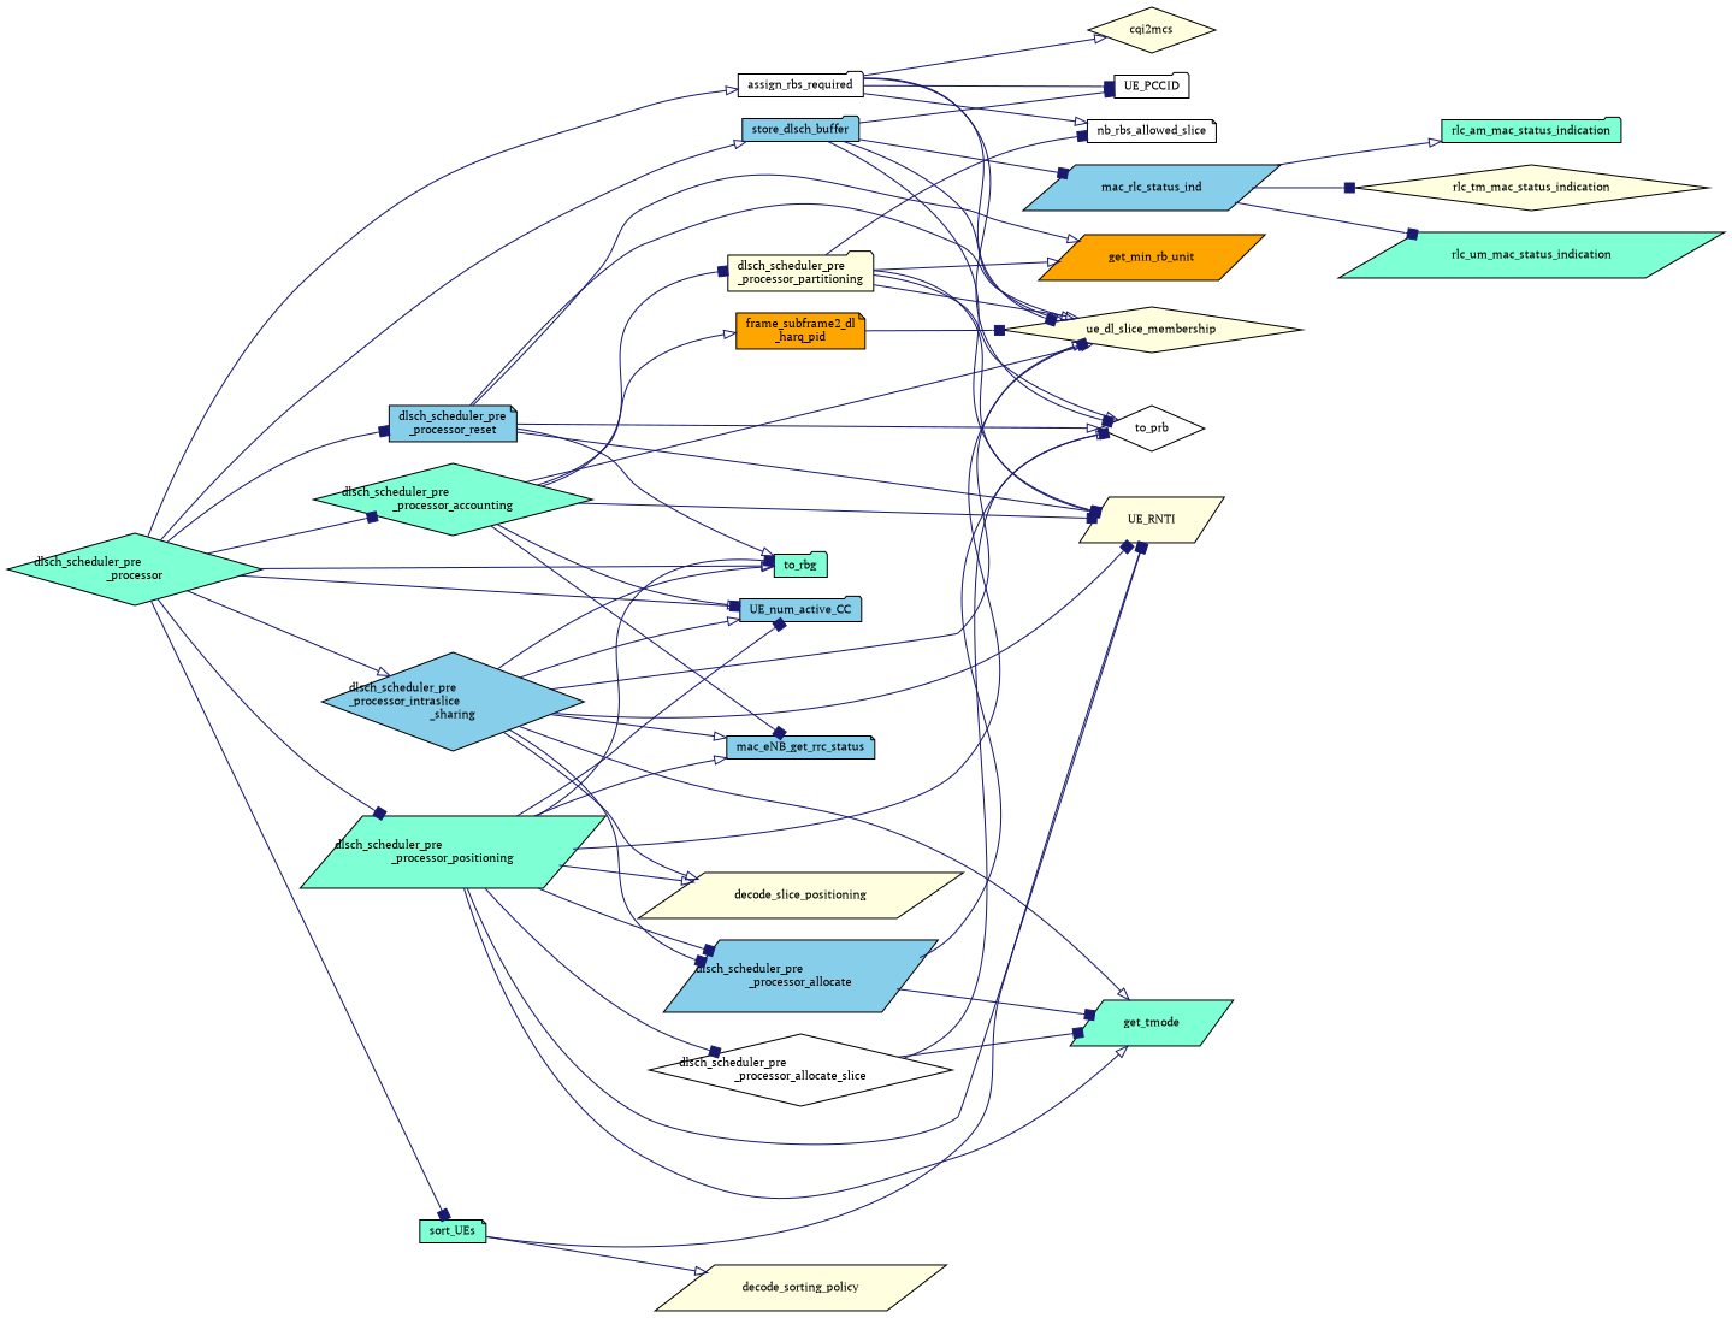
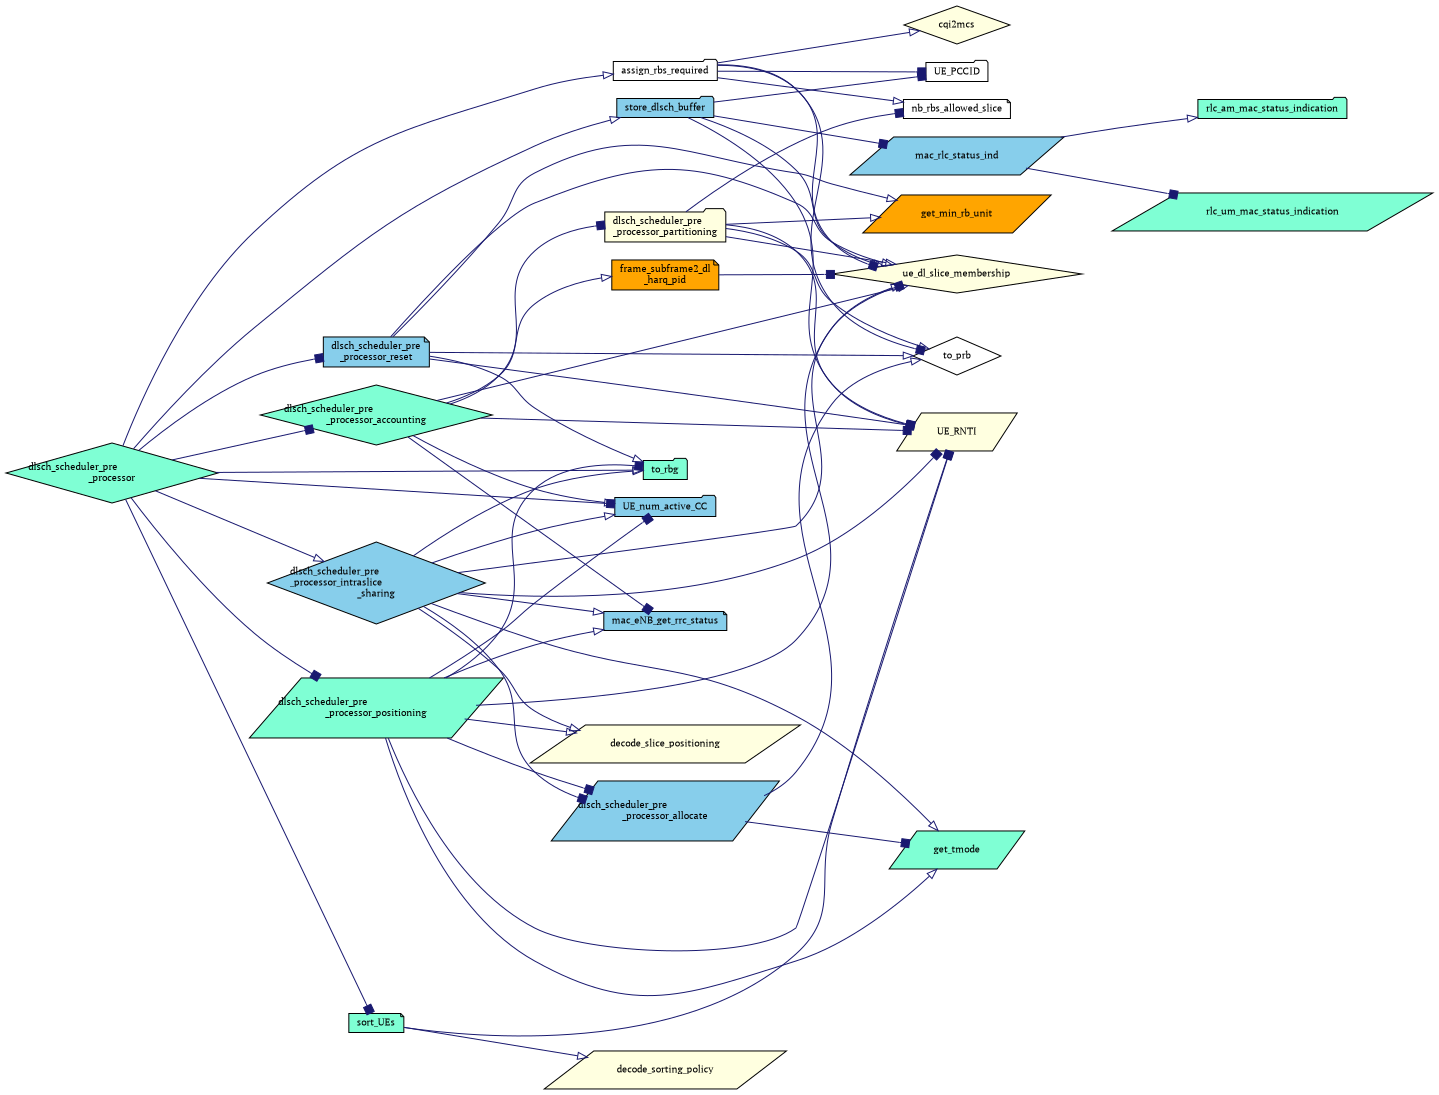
  digraph {
    fontname="PT Serif"
    rankdir=LR
    node [color=black fillcolor=aquamarine fontname="PT Serif" fontsize=10 shape=parallelogram style=filled]
    edge [arrowhead=box color=midnightblue fontname="PT Serif" fontsize=10 labelfontname=Helvetica labelfontsize=10 style=solid]
    n1 [fontcolor=black height=0.2 label="dlsch_scheduler_pre\l_processor" shape=diamond width=0.4]
    n2 [fillcolor=white height=0.2 label=assign_rbs_required shape=folder width=0.4]
    n3 [height=0.2 label="dlsch_scheduler_pre\l_processor_accounting" shape=diamond width=0.4]
    n4 [fillcolor=skyblue height=0.2 label=UE_num_active_CC shape=folder width=0.4]
    n5 [fillcolor=skyblue height=0.2 label="dlsch_scheduler_pre\l_processor_intraslice\l_sharing" shape=diamond width=0.4]
    n6 [height=0.2 label=to_rbg shape=folder width=0.4]
    n7 [height=0.2 label="dlsch_scheduler_pre\l_processor_positioning" width=0.4]
    n8 [fillcolor=skyblue height=0.2 label="dlsch_scheduler_pre\l_processor_reset" shape=note width=0.4]
    n9 [height=0.2 label=sort_UEs shape=note width=0.4]
    n10 [fillcolor=skyblue height=0.2 label=store_dlsch_buffer shape=folder width=0.4]
    n11 [fillcolor=lightyellow height=0.2 label=cqi2mcs shape=diamond width=0.4]
    n12 [fillcolor=white height=0.2 label=nb_rbs_allowed_slice shape=note width=0.4]
    n13 [fillcolor=white height=0.2 label=to_prb shape=diamond width=0.4]
    n14 [fillcolor=lightyellow height=0.2 label=ue_dl_slice_membership shape=diamond width=0.4]
    n15 [fillcolor=white height=0.2 label=UE_PCCID shape=folder width=0.4]
    n16 [fillcolor=lightyellow height=0.2 label="dlsch_scheduler_pre\l_processor_partitioning" shape=folder width=0.4]
    n17 [fillcolor=lightyellow height=0.2 label=UE_RNTI width=0.4]
    n18 [fillcolor=orange height=0.2 label="frame_subframe2_dl\l_harq_pid" shape=note width=0.4]
    n19 [fillcolor=skyblue height=0.2 label=mac_eNB_get_rrc_status shape=note width=0.4]
    n20 [fillcolor=lightyellow height=0.2 label=decode_slice_positioning width=0.4]
    n21 [fillcolor=skyblue height=0.2 label="dlsch_scheduler_pre\l_processor_allocate" width=0.4]
    n22 [height=0.2 label=get_tmode width=0.4]
-   n23 [fillcolor=white height=0.2 label="dlsch_scheduler_pre\l_processor_allocate_slice" shape=diamond width=0.4]
    n24 [fillcolor=orange height=0.2 label=get_min_rb_unit width=0.4]
    n25 [fillcolor=lightyellow height=0.2 label=decode_sorting_policy width=0.4]
    n26 [fillcolor=skyblue height=0.2 label=mac_rlc_status_ind width=0.4]
    n27 [height=0.2 label=rlc_am_mac_status_indication shape=folder width=0.4]
-   n28 [fillcolor=lightyellow height=0.2 label=rlc_tm_mac_status_indication shape=diamond width=0.4]
    n29 [height=0.2 label=rlc_um_mac_status_indication width=0.4]
    n1 -> n2 [arrowhead=onormal]
    n1 -> n3
    n1 -> n4
    n1 -> n5 [arrowhead=onormal]
    n1 -> n6 [arrowhead=onormal]
    n1 -> n7
    n1 -> n8
    n1 -> n9
    n1 -> n10 [arrowhead=onormal]
    n2 -> n11 [arrowhead=onormal]
    n2 -> n12 [arrowhead=onormal]
    n2 -> n13
    n2 -> n14
    n2 -> n15
    n3 -> n4 [arrowhead=onormal]
    n3 -> n14 [arrowhead=onormal]
    n3 -> n16
    n3 -> n17
    n3 -> n18 [arrowhead=onormal]
    n3 -> n19
    n5 -> n4 [arrowhead=onormal]
    n5 -> n6 [arrowhead=onormal]
    n5 -> n14
    n5 -> n17
    n5 -> n19 [arrowhead=onormal]
    n5 -> n20 [arrowhead=onormal]
    n5 -> n21
    n5 -> n22 [arrowhead=onormal]
    n7 -> n4
    n7 -> n6
    n7 -> n14 [arrowhead=onormal]
    n7 -> n17
    n7 -> n19 [arrowhead=onormal]
    n7 -> n20 [arrowhead=onormal]
    n7 -> n21
    n7 -> n22 [arrowhead=onormal]
-   n7 -> n23
    n8 -> n6 [arrowhead=onormal]
    n8 -> n13 [arrowhead=onormal]
    n8 -> n14 [arrowhead=onormal]
    n8 -> n17
    n8 -> n24 [arrowhead=onormal]
    n9 -> n17
    n9 -> n25 [arrowhead=onormal]
    n10 -> n14 [arrowhead=onormal]
    n10 -> n15
    n10 -> n17
    n10 -> n26
    n16 -> n12
    n16 -> n13 [arrowhead=onormal]
    n16 -> n14 [arrowhead=onormal]
    n16 -> n17
    n16 -> n24 [arrowhead=onormal]
    n18 -> n14
    n21 -> n13 [arrowhead=onormal]
    n21 -> n22
-   n23 -> n13
-   n23 -> n22
    n26 -> n27 [arrowhead=onormal]
-   n26 -> n28
    n26 -> n29
  }
